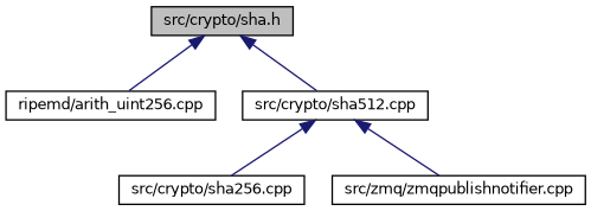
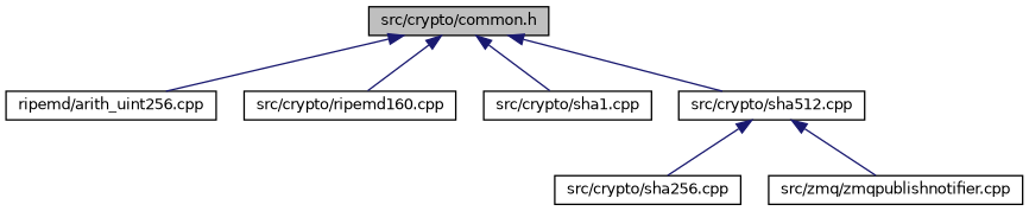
  digraph {
    node [color=black fillcolor=white fontname=Helvetica fontsize=10 shape=record style=filled]
    edge [color=midnightblue dir=back fontname=Helvetica fontsize=10 labelfontname=Helvetica labelfontsize=10 style=solid]
-   n1 [fillcolor=grey75 fontcolor=black height=0.2 label="src/crypto/sha.h" width=0.4]
+   n1 [fillcolor=grey75 fontcolor=black height=0.2 label="src/crypto/common.h" width=0.4]
    n2 [height=0.2 label="ripemd/arith_uint256.cpp" width=0.4]
+   n3 [height=0.2 label="src/crypto/ripemd160.cpp" width=0.4]
+   n4 [height=0.2 label="src/crypto/sha1.cpp" width=0.4]
    n5 [height=0.2 label="src/crypto/sha512.cpp" width=0.4]
    n6 [height=0.2 label="src/crypto/sha256.cpp" width=0.4]
    n7 [height=0.2 label="src/zmq/zmqpublishnotifier.cpp" width=0.4]
    n1 -> n2
+   n1 -> n3
+   n1 -> n4
    n1 -> n5
    n5 -> n6
    n5 -> n7
  }
